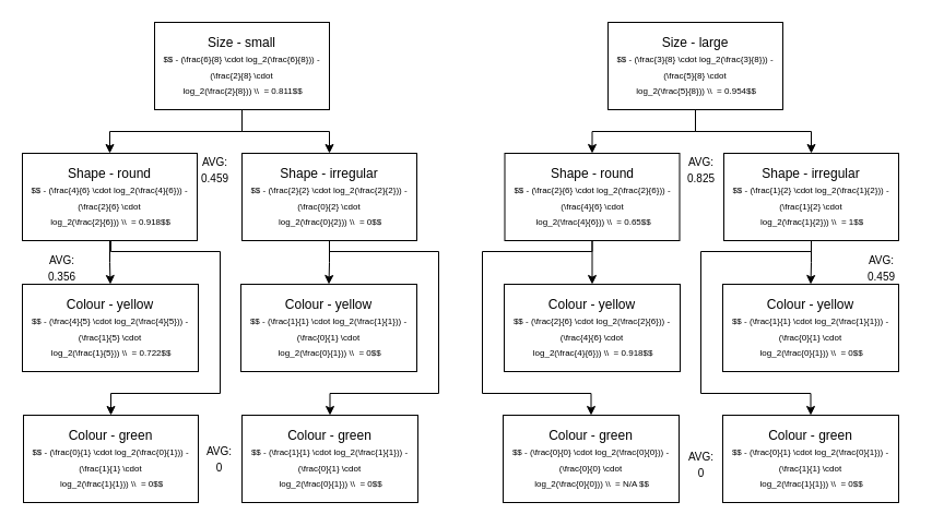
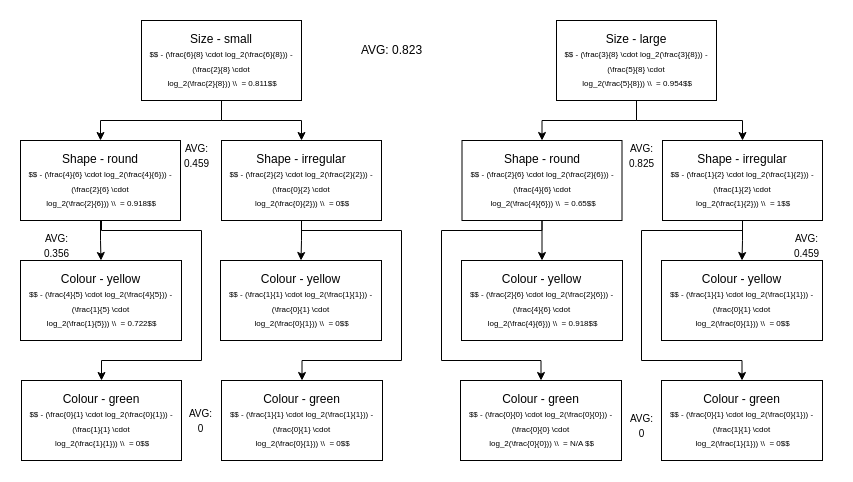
  <mxCell id="0" />
  <mxCell id="1" parent="0" />
  <mxCell id="2" style="edgeStyle=orthogonalEdgeStyle;rounded=0;orthogonalLoop=1;jettySize=auto;html=1;entryX=0.5;entryY=0;entryDx=0;entryDy=0;" edge="1" parent="1" source="4" target="10"><mxGeometry relative="1" as="geometry" /></mxCell>
  <mxCell id="3" style="edgeStyle=orthogonalEdgeStyle;rounded=0;orthogonalLoop=1;jettySize=auto;html=1;entryX=0.5;entryY=0;entryDx=0;entryDy=0;" edge="1" parent="1" source="4" target="13"><mxGeometry relative="1" as="geometry" /></mxCell>
  <mxCell id="4" value="Size - small&lt;br&gt;&lt;font style=&quot;font-size: 8px&quot;&gt;$$ - (\frac{6}{8} \cdot log_2(\frac{6}{8})) - (\frac{2}{8} \cdot&lt;br&gt;&amp;nbsp;log_2(\frac{2}{8})) \\&amp;nbsp; = 0.811$$&lt;br&gt;&lt;/font&gt;" style="rounded=0;whiteSpace=wrap;html=1;" parent="1" vertex="1"><mxGeometry x="141" y="20" width="160" height="80" as="geometry" /></mxCell>
  <mxCell id="5" style="edgeStyle=orthogonalEdgeStyle;rounded=0;orthogonalLoop=1;jettySize=auto;html=1;exitX=0.5;exitY=1;exitDx=0;exitDy=0;entryX=0.5;entryY=0;entryDx=0;entryDy=0;" parent="1" source="7" target="16" edge="1"><mxGeometry relative="1" as="geometry" /></mxCell>
  <mxCell id="6" style="edgeStyle=orthogonalEdgeStyle;rounded=0;orthogonalLoop=1;jettySize=auto;html=1;entryX=0.5;entryY=0;entryDx=0;entryDy=0;" edge="1" parent="1" source="7" target="19"><mxGeometry relative="1" as="geometry" /></mxCell>
  <mxCell id="7" value="Size - large&lt;br&gt;&lt;font style=&quot;font-size: 8px&quot;&gt;$$ - (\frac{3}{8} \cdot log_2(\frac{3}{8})) - (\frac{5}{8} \cdot&lt;br&gt;&amp;nbsp;log_2(\frac{5}{8})) \\&amp;nbsp; = 0.954$$&lt;br&gt;&lt;/font&gt;" style="rounded=0;whiteSpace=wrap;html=1;" parent="1" vertex="1"><mxGeometry x="556" y="20" width="160" height="80" as="geometry" /></mxCell>
  <mxCell id="8" style="edgeStyle=orthogonalEdgeStyle;rounded=0;orthogonalLoop=1;jettySize=auto;html=1;entryX=0.5;entryY=0;entryDx=0;entryDy=0;" edge="1" parent="1" source="10" target="23"><mxGeometry relative="1" as="geometry"><Array as="points"><mxPoint x="101" y="230" /><mxPoint x="201" y="230" /><mxPoint x="201" y="360" /><mxPoint x="101" y="360" /></Array></mxGeometry></mxCell>
  <mxCell id="9" style="edgeStyle=orthogonalEdgeStyle;rounded=0;orthogonalLoop=1;jettySize=auto;html=1;entryX=0.5;entryY=0;entryDx=0;entryDy=0;" edge="1" parent="1" source="10" target="22"><mxGeometry relative="1" as="geometry" /></mxCell>
  <mxCell id="10" value="&lt;span&gt;Shape - round&lt;/span&gt;&lt;br&gt;&lt;font style=&quot;font-size: 8px&quot;&gt;$$ - (\frac{4}{6} \cdot log_2(\frac{4}{6})) - (\frac{2}{6} \cdot&lt;br&gt;&amp;nbsp;log_2(\frac{2}{6})) \\&amp;nbsp; = 0.918$$&lt;/font&gt;" style="rounded=0;whiteSpace=wrap;html=1;" parent="1" vertex="1"><mxGeometry x="20" y="140" width="160" height="80" as="geometry" /></mxCell>
  <mxCell id="11" style="edgeStyle=orthogonalEdgeStyle;rounded=0;orthogonalLoop=1;jettySize=auto;html=1;entryX=0.5;entryY=0;entryDx=0;entryDy=0;" edge="1" parent="1" source="13" target="26"><mxGeometry relative="1" as="geometry"><Array as="points"><mxPoint x="301" y="230" /><mxPoint x="401" y="230" /><mxPoint x="401" y="360" /><mxPoint x="302" y="360" /></Array></mxGeometry></mxCell>
  <mxCell id="12" style="edgeStyle=orthogonalEdgeStyle;rounded=0;orthogonalLoop=1;jettySize=auto;html=1;entryX=0.5;entryY=0;entryDx=0;entryDy=0;" edge="1" parent="1" source="13" target="25"><mxGeometry relative="1" as="geometry" /></mxCell>
  <mxCell id="13" value="&lt;span&gt;Shape - irregular&lt;/span&gt;&lt;br&gt;&lt;font style=&quot;font-size: 8px&quot;&gt;$$ - (\frac{2}{2} \cdot log_2(\frac{2}{2})) - (\frac{0}{2} \cdot&lt;br&gt;&amp;nbsp;log_2(\frac{0}{2})) \\&amp;nbsp; = 0$$&lt;/font&gt;" style="rounded=0;whiteSpace=wrap;html=1;" parent="1" vertex="1"><mxGeometry x="221" y="140" width="160" height="80" as="geometry" /></mxCell>
  <mxCell id="14" style="edgeStyle=orthogonalEdgeStyle;rounded=0;orthogonalLoop=1;jettySize=auto;html=1;entryX=0.5;entryY=0;entryDx=0;entryDy=0;" edge="1" parent="1" source="16" target="29"><mxGeometry relative="1" as="geometry"><Array as="points"><mxPoint x="542" y="230" /><mxPoint x="441" y="230" /><mxPoint x="441" y="360" /><mxPoint x="541" y="360" /></Array></mxGeometry></mxCell>
  <mxCell id="15" style="edgeStyle=orthogonalEdgeStyle;rounded=0;orthogonalLoop=1;jettySize=auto;html=1;entryX=0.5;entryY=0;entryDx=0;entryDy=0;" edge="1" parent="1" source="16" target="28"><mxGeometry relative="1" as="geometry" /></mxCell>
  <mxCell id="16" value="&lt;span&gt;Shape - round&lt;/span&gt;&lt;br&gt;&lt;font style=&quot;font-size: 8px&quot;&gt;$$ - (\frac{2}{6} \cdot log_2(\frac{2}{6})) - (\frac{4}{6} \cdot&lt;br&gt;&amp;nbsp;log_2(\frac{4}{6})) \\&amp;nbsp; = 0.65$$&lt;/font&gt;" style="rounded=0;whiteSpace=wrap;html=1;" parent="1" vertex="1"><mxGeometry x="461.5" y="140" width="160" height="80" as="geometry" /></mxCell>
  <mxCell id="17" style="edgeStyle=orthogonalEdgeStyle;rounded=0;orthogonalLoop=1;jettySize=auto;html=1;entryX=0.5;entryY=0;entryDx=0;entryDy=0;" edge="1" parent="1" source="19" target="32"><mxGeometry relative="1" as="geometry"><Array as="points"><mxPoint x="742" y="230" /><mxPoint x="641" y="230" /><mxPoint x="641" y="360" /><mxPoint x="742" y="360" /></Array></mxGeometry></mxCell>
  <mxCell id="18" style="edgeStyle=orthogonalEdgeStyle;rounded=0;orthogonalLoop=1;jettySize=auto;html=1;entryX=0.5;entryY=0;entryDx=0;entryDy=0;" edge="1" parent="1" source="19" target="31"><mxGeometry relative="1" as="geometry" /></mxCell>
  <mxCell id="19" value="&lt;span&gt;Shape - irregular&lt;/span&gt;&lt;br&gt;&lt;font style=&quot;font-size: 8px&quot;&gt;$$ - (\frac{1}{2} \cdot log_2(\frac{1}{2})) - (\frac{1}{2} \cdot&lt;br&gt;&amp;nbsp;log_2(\frac{1}{2})) \\&amp;nbsp; = 1$$&lt;/font&gt;" style="rounded=0;whiteSpace=wrap;html=1;" parent="1" vertex="1"><mxGeometry x="662" y="140" width="160" height="80" as="geometry" /></mxCell>
  <mxCell id="20" value="&lt;span style=&quot;font-size: 10px&quot;&gt;AVG:&lt;br&gt;0.459&lt;br&gt;&lt;/span&gt;" style="text;html=1;align=center;verticalAlign=middle;resizable=0;points=[];autosize=1;rotation=0;" parent="1" vertex="1"><mxGeometry x="171" y="140" width="50" height="30" as="geometry" /></mxCell>
  <mxCell id="21" value="&lt;span style=&quot;font-size: 10px&quot;&gt;AVG:&lt;br&gt;0.825&lt;br&gt;&lt;/span&gt;" style="text;html=1;align=center;verticalAlign=middle;resizable=0;points=[];autosize=1;rotation=0;" parent="1" vertex="1"><mxGeometry x="621" y="140" width="40" height="30" as="geometry" /></mxCell>
  <mxCell id="22" value="Colour - yellow&lt;br&gt;&lt;font style=&quot;font-size: 8px&quot;&gt;$$ - (\frac{4}{5} \cdot log_2(\frac{4}{5})) - (\frac{1}{5} \cdot&lt;br&gt;&amp;nbsp;log_2(\frac{1}{5})) \\&amp;nbsp; = 0.722$$&lt;/font&gt;" style="rounded=0;whiteSpace=wrap;html=1;" parent="1" vertex="1"><mxGeometry x="20" y="260" width="161" height="80" as="geometry" /></mxCell>
  <mxCell id="23" value="&lt;span&gt;Colour - green&lt;/span&gt;&lt;br&gt;&lt;font style=&quot;font-size: 8px&quot;&gt;$$ - (\frac{0}{1} \cdot log_2(\frac{0}{1})) - (\frac{1}{1} \cdot&lt;br&gt;&amp;nbsp;log_2(\frac{1}{1})) \\&amp;nbsp; = 0$$&lt;/font&gt;" style="rounded=0;whiteSpace=wrap;html=1;" parent="1" vertex="1"><mxGeometry y="380" width="160" height="80" as="geometry" x="21" /></mxCell>
  <mxCell id="24" value="&lt;span style=&quot;font-size: 10px&quot;&gt;AVG:&lt;br&gt;0.356&lt;br&gt;&lt;/span&gt;" style="text;html=1;align=center;verticalAlign=middle;resizable=0;points=[];autosize=1;rotation=0;" parent="1" vertex="1"><mxGeometry x="31" y="230" width="50" height="30" as="geometry" /></mxCell>
  <mxCell id="25" value="Colour - yellow&lt;br&gt;&lt;font style=&quot;font-size: 8px&quot;&gt;$$ - (\frac{1}{1} \cdot log_2(\frac{1}{1})) - (\frac{0}{1} \cdot&lt;br&gt;&amp;nbsp;log_2(\frac{0}{1})) \\&amp;nbsp; = 0$$&lt;/font&gt;" style="rounded=0;whiteSpace=wrap;html=1;" parent="1" vertex="1"><mxGeometry x="220" y="260" width="161" height="80" as="geometry" /></mxCell>
  <mxCell id="26" value="Colour - green&lt;br&gt;&lt;font style=&quot;font-size: 8px&quot;&gt;$$ - (\frac{1}{1} \cdot log_2(\frac{1}{1})) - (\frac{0}{1} \cdot&lt;br&gt;&amp;nbsp;log_2(\frac{0}{1})) \\&amp;nbsp; = 0$$&lt;/font&gt;" style="rounded=0;whiteSpace=wrap;html=1;" parent="1" vertex="1"><mxGeometry x="221" y="380" width="161" height="80" as="geometry" /></mxCell>
  <mxCell id="27" value="&lt;span style=&quot;font-size: 10px&quot;&gt;AVG:&lt;br&gt;0&lt;br&gt;&lt;/span&gt;" style="text;html=1;align=center;verticalAlign=middle;resizable=0;points=[];autosize=1;rotation=0;" parent="1" vertex="1"><mxGeometry x="180" y="405" width="40" height="30" as="geometry" /></mxCell>
  <mxCell id="28" value="Colour - yellow&lt;br&gt;&lt;font style=&quot;font-size: 8px&quot;&gt;$$ - (\frac{2}{6} \cdot log_2(\frac{2}{6})) - (\frac{4}{6} \cdot&lt;br&gt;&amp;nbsp;log_2(\frac{4}{6})) \\&amp;nbsp; = 0.918$$&lt;/font&gt;" style="rounded=0;whiteSpace=wrap;html=1;" parent="1" vertex="1"><mxGeometry x="461" y="260" width="161" height="80" as="geometry" /></mxCell>
  <mxCell id="29" value="Colour - green&lt;br&gt;&lt;font style=&quot;font-size: 8px&quot;&gt;$$ - (\frac{0}{0} \cdot log_2(\frac{0}{0})) - (\frac{0}{0} \cdot&lt;br&gt;&amp;nbsp;log_2(\frac{0}{0})) \\&amp;nbsp; = N/A $$&lt;/font&gt;" style="rounded=0;whiteSpace=wrap;html=1;" parent="1" vertex="1"><mxGeometry x="460" y="380" width="161" height="80" as="geometry" /></mxCell>
  <mxCell id="30" value="&lt;span style=&quot;font-size: 10px&quot;&gt;AVG:&lt;br&gt;0.459&lt;br&gt;&lt;/span&gt;" style="text;html=1;align=center;verticalAlign=middle;resizable=0;points=[];autosize=1;rotation=0;" parent="1" vertex="1"><mxGeometry x="781" y="230" width="50" height="30" as="geometry" /></mxCell>
  <mxCell id="31" value="Colour - yellow&lt;br&gt;&lt;font style=&quot;font-size: 8px&quot;&gt;$$ - (\frac{1}{1} \cdot log_2(\frac{1}{1})) - (\frac{0}{1} \cdot&lt;br&gt;&amp;nbsp;log_2(\frac{0}{1})) \\&amp;nbsp; = 0$$&lt;/font&gt;" style="rounded=0;whiteSpace=wrap;html=1;" parent="1" vertex="1"><mxGeometry x="661" y="260" width="161" height="80" as="geometry" /></mxCell>
  <mxCell id="32" value="Colour - green&lt;br&gt;&lt;font style=&quot;font-size: 8px&quot;&gt;$$ - (\frac{0}{1} \cdot log_2(\frac{0}{1})) - (\frac{1}{1} \cdot&lt;br&gt;&amp;nbsp;log_2(\frac{1}{1})) \\&amp;nbsp; = 0$$&lt;/font&gt;" style="rounded=0;whiteSpace=wrap;html=1;" parent="1" vertex="1"><mxGeometry x="661" y="380" width="161" height="80" as="geometry" /></mxCell>
  <mxCell id="33" value="&lt;span style=&quot;font-size: 10px&quot;&gt;AVG:&lt;br&gt;0&lt;br&gt;&lt;/span&gt;" style="text;html=1;align=center;verticalAlign=middle;resizable=0;points=[];autosize=1;rotation=0;" parent="1" vertex="1"><mxGeometry x="621" y="410" width="40" height="30" as="geometry" /></mxCell>
+ <mxCell id="34" value="AVG: 0.823" style="text;html=1;align=center;verticalAlign=middle;resizable=0;points=[];autosize=1;" vertex="1" parent="1"><mxGeometry x="351" y="40" width="80" height="20" as="geometry" /></mxCell>
